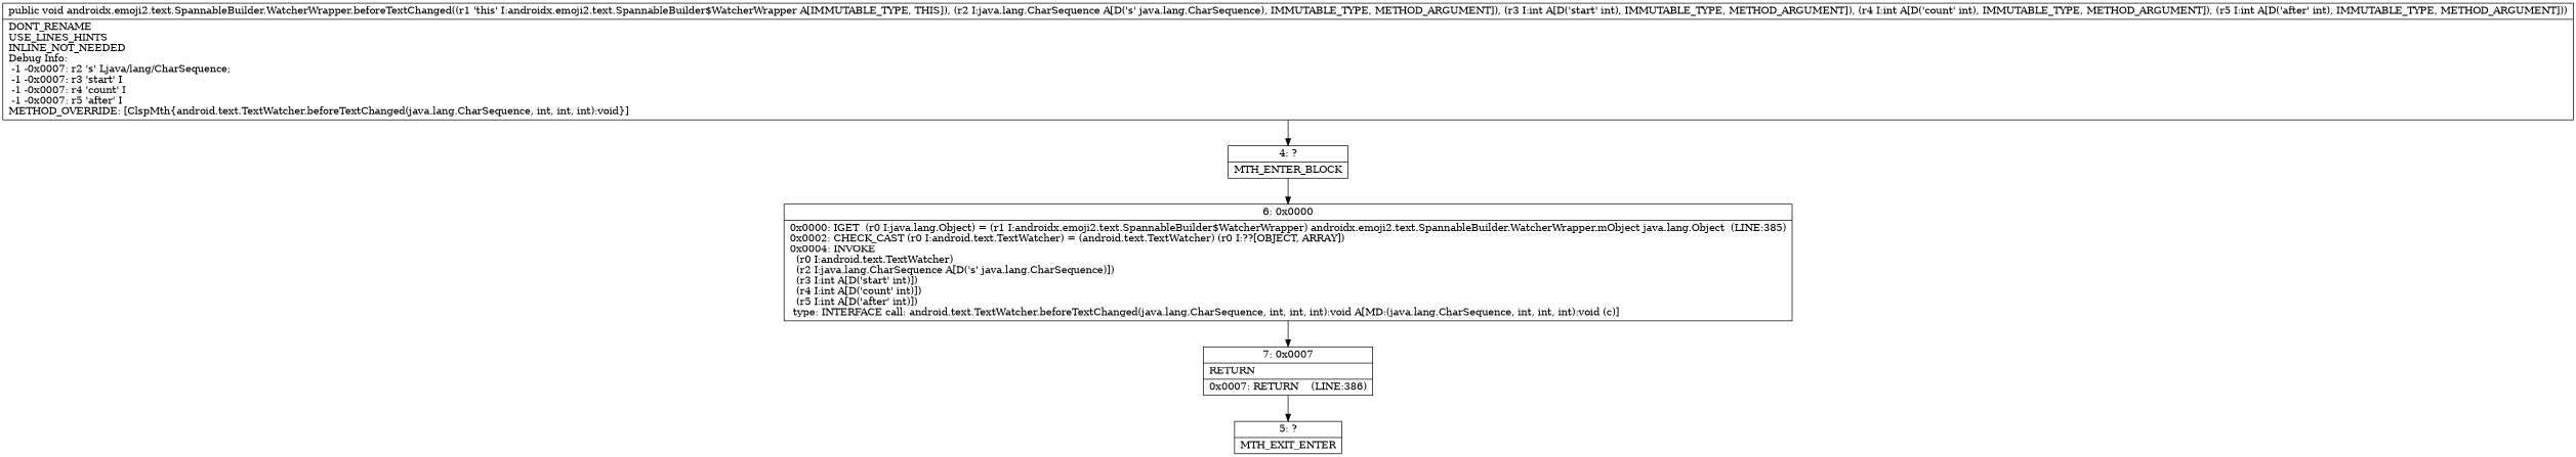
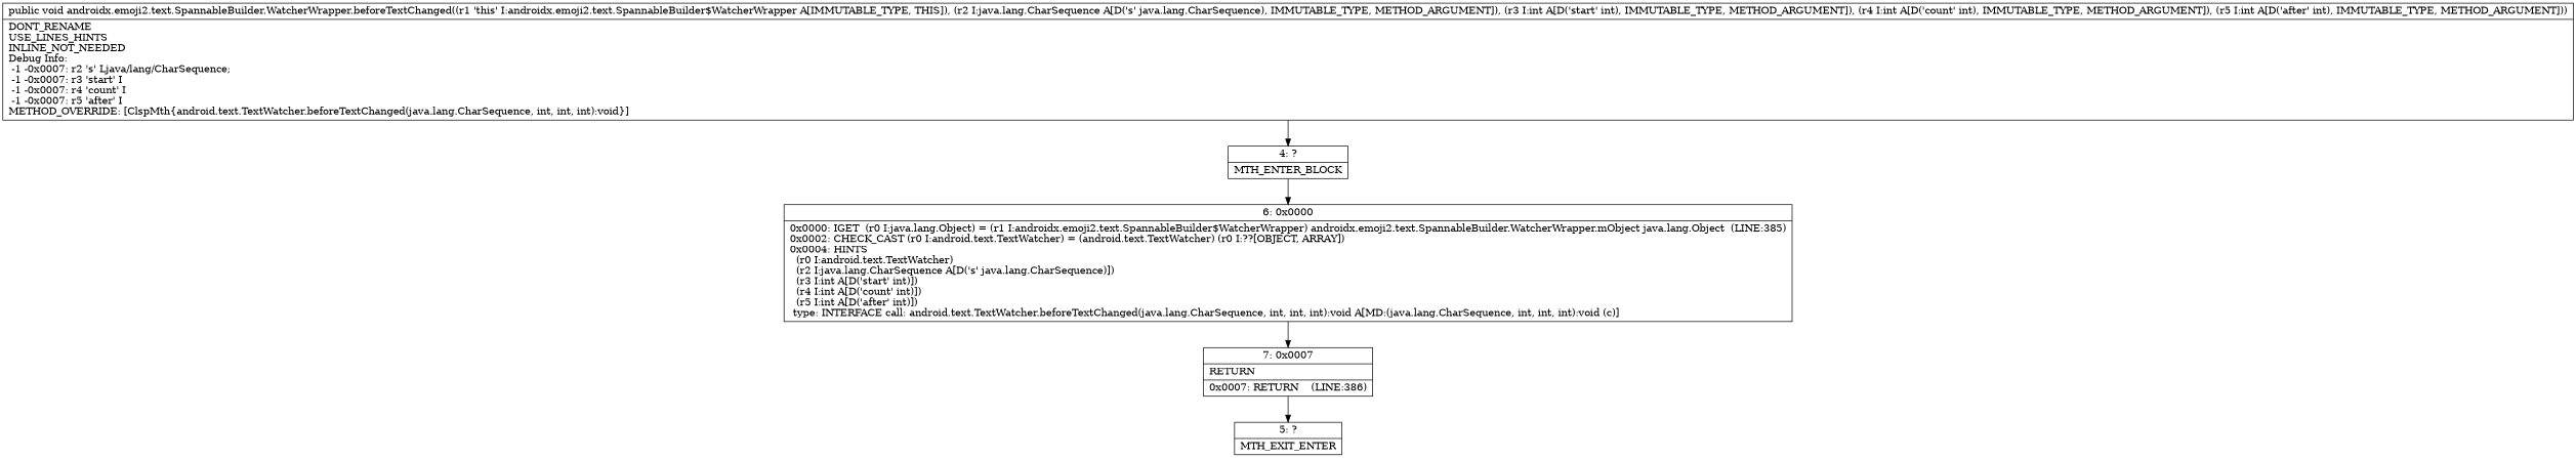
  digraph {
    node [shape=record]
    n1 [label="{4\:\ ?|MTH_ENTER_BLOCK\l}"]
-   n2 [label="{6\:\ 0x0000|0x0000: IGET  (r0 I:java.lang.Object) = (r1 I:androidx.emoji2.text.SpannableBuilder$WatcherWrapper) androidx.emoji2.text.SpannableBuilder.WatcherWrapper.mObject java.lang.Object  (LINE:385)\l0x0002: CHECK_CAST (r0 I:android.text.TextWatcher) = (android.text.TextWatcher) (r0 I:??[OBJECT, ARRAY]) \l0x0004: INVOKE  \l  (r0 I:android.text.TextWatcher)\l  (r2 I:java.lang.CharSequence A[D('s' java.lang.CharSequence)])\l  (r3 I:int A[D('start' int)])\l  (r4 I:int A[D('count' int)])\l  (r5 I:int A[D('after' int)])\l type: INTERFACE call: android.text.TextWatcher.beforeTextChanged(java.lang.CharSequence, int, int, int):void A[MD:(java.lang.CharSequence, int, int, int):void (c)]\l}"]
+   n2 [label="{6\:\ 0x0000|0x0000: IGET  (r0 I:java.lang.Object) = (r1 I:androidx.emoji2.text.SpannableBuilder$WatcherWrapper) androidx.emoji2.text.SpannableBuilder.WatcherWrapper.mObject java.lang.Object  (LINE:385)\l0x0002: CHECK_CAST (r0 I:android.text.TextWatcher) = (android.text.TextWatcher) (r0 I:??[OBJECT, ARRAY]) \l0x0004: HINTS  \l  (r0 I:android.text.TextWatcher)\l  (r2 I:java.lang.CharSequence A[D('s' java.lang.CharSequence)])\l  (r3 I:int A[D('start' int)])\l  (r4 I:int A[D('count' int)])\l  (r5 I:int A[D('after' int)])\l type: INTERFACE call: android.text.TextWatcher.beforeTextChanged(java.lang.CharSequence, int, int, int):void A[MD:(java.lang.CharSequence, int, int, int):void (c)]\l}"]
    n3 [label="{7\:\ 0x0007|RETURN\l|0x0007: RETURN    (LINE:386)\l}"]
    n4 [label="{5\:\ ?|MTH_EXIT_ENTER\l}"]
    n5 [label="{public void androidx.emoji2.text.SpannableBuilder.WatcherWrapper.beforeTextChanged((r1 'this' I:androidx.emoji2.text.SpannableBuilder$WatcherWrapper A[IMMUTABLE_TYPE, THIS]), (r2 I:java.lang.CharSequence A[D('s' java.lang.CharSequence), IMMUTABLE_TYPE, METHOD_ARGUMENT]), (r3 I:int A[D('start' int), IMMUTABLE_TYPE, METHOD_ARGUMENT]), (r4 I:int A[D('count' int), IMMUTABLE_TYPE, METHOD_ARGUMENT]), (r5 I:int A[D('after' int), IMMUTABLE_TYPE, METHOD_ARGUMENT]))  | DONT_RENAME\lUSE_LINES_HINTS\lINLINE_NOT_NEEDED\lDebug Info:\l  \-1 \-0x0007: r2 's' Ljava\/lang\/CharSequence;\l  \-1 \-0x0007: r3 'start' I\l  \-1 \-0x0007: r4 'count' I\l  \-1 \-0x0007: r5 'after' I\lMETHOD_OVERRIDE: [ClspMth\{android.text.TextWatcher.beforeTextChanged(java.lang.CharSequence, int, int, int):void\}]\l}"]
    n1 -> n2
    n2 -> n3
    n3 -> n4
    n5 -> n1
  }
